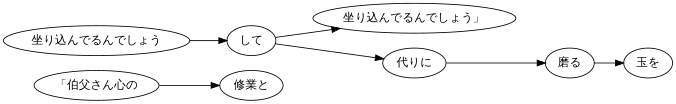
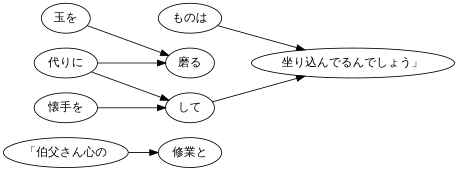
  digraph {
    rankdir=LR
    n1 [label="「伯父さん心の"]
    n2 [label="修業と"]
+   n3 [label="ものは"]
    n4 [label="坐り込んでるんでしょう」"]
    n5 [label="玉を"]
    n6 [label="磨る"]
    n7 [label="代りに"]
    n8 [label="して"]
-   n9 [label="坐り込んでるんでしょう"]
+   n9 [label="懐手を"]
    n1 -> n2
-   n6 -> n5
+   n3 -> n4
+   n5 -> n6
    n7 -> n6
-   n8 -> n7
+   n7 -> n8
    n8 -> n4
    n9 -> n8
  }
